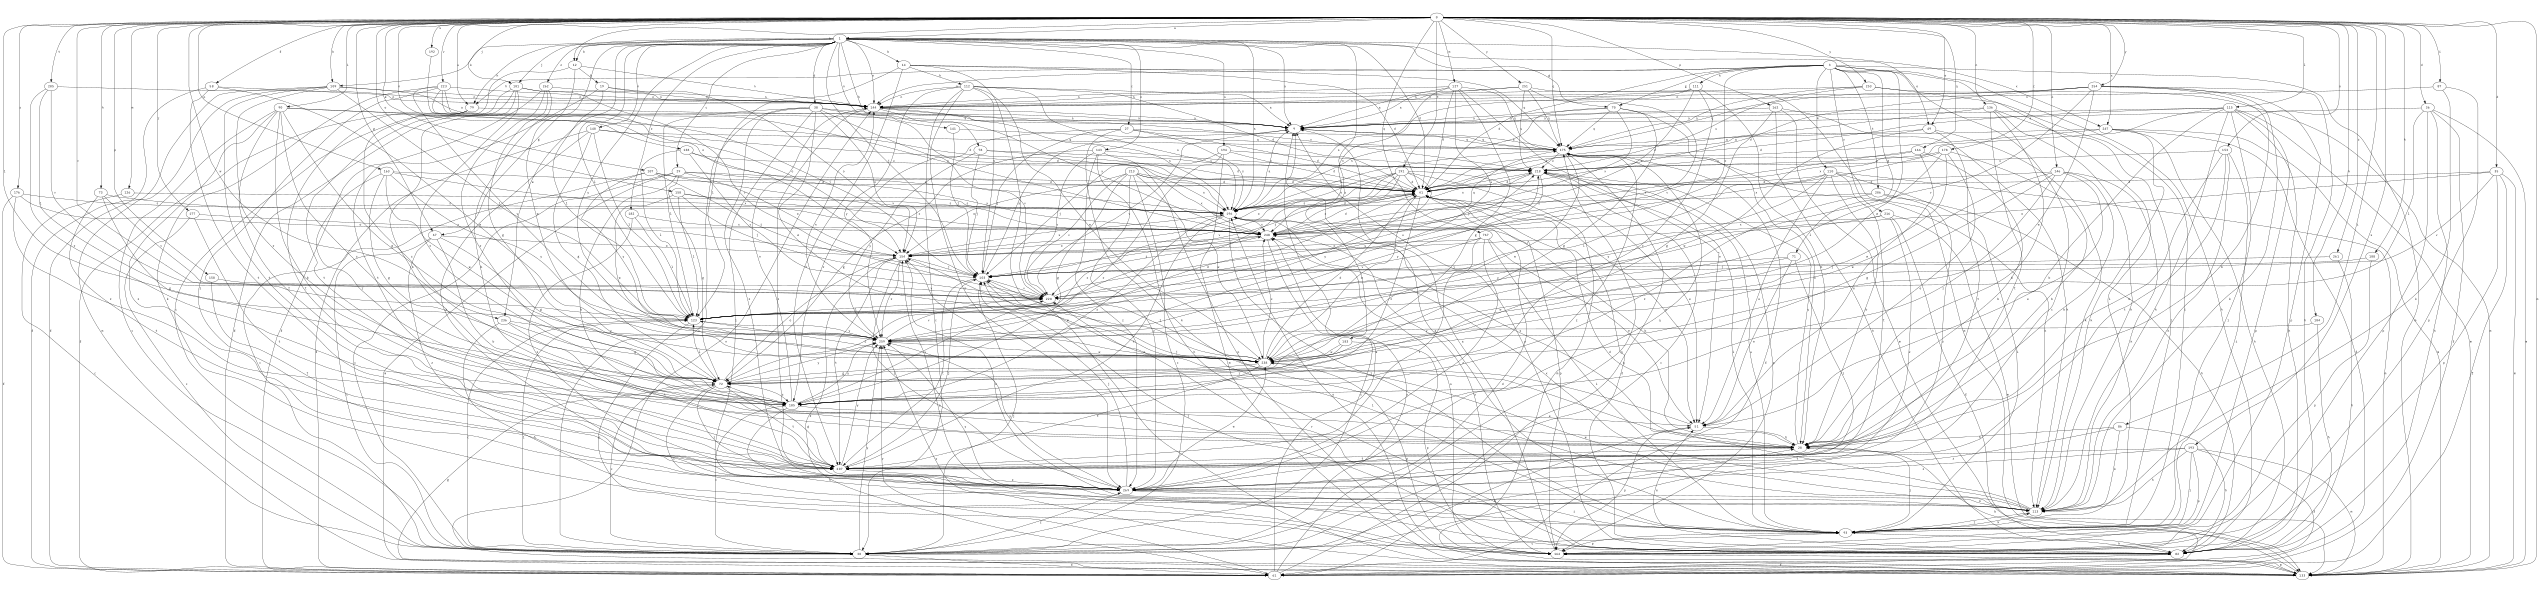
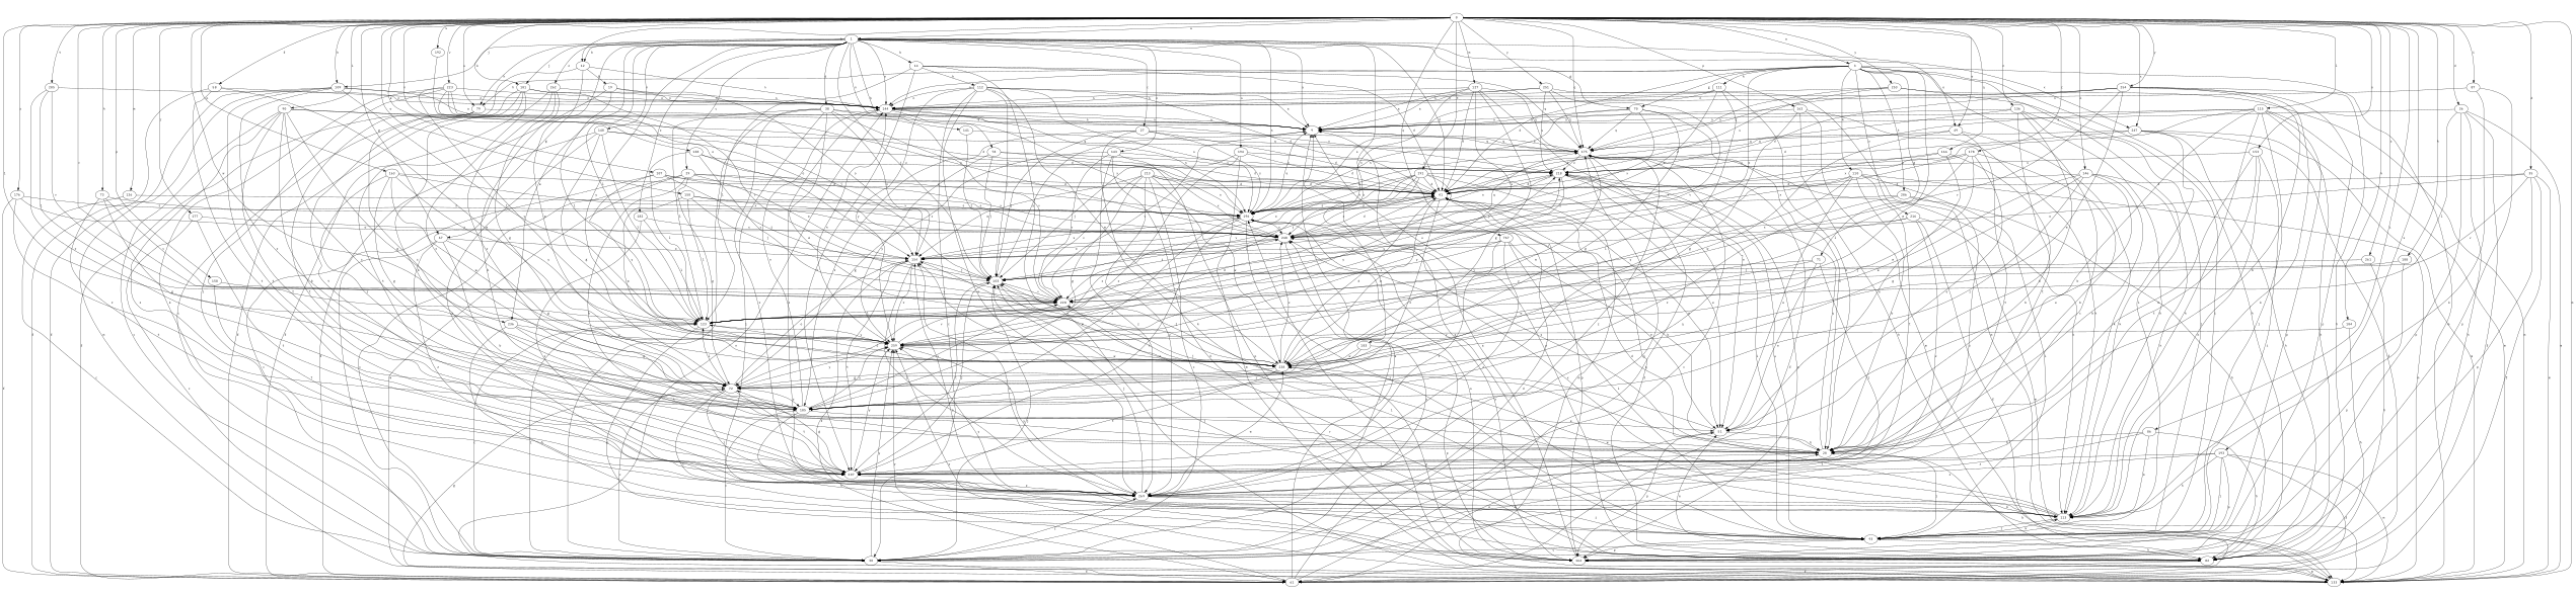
  strict digraph {
    fontname="IBM Plex Mono"
    node [fontname="IBM Plex Mono"]
    edge [fontname="IBM Plex Mono"]
    0
    1
    3
    12
    35
    36
    49
    58
    67
    73
    86
    87
    90
    101
    104
    107
    108
    109
    115
    123
    126
    127
    133
    136
    138
    146
    150
    153
    158
    162
    163
    166
    n33 [label=767]
    175
    176
    177
    178
    192
    193
    n40 [label=191]
    205
    223
    228
    236
    247
    251
    253
    254
    261
    79
    9
    14
    27
    29
    38
    41
    70
    78
    103
    140
    141
    143
    144
    182
    183
    194
    196
    259
    262
    30
    71
    82
    93
    110
    111
    154
    206
    216
    238
    19
    61
    164
    207
    113
    20
    72
    269
    185
    248
    218
    51
    213
    112
    0 -> 1 [label=a]
+   0 -> 3 [label=a]
    0 -> 12 [label=b]
    0 -> 35 [label=d]
    0 -> 36 [label=d]
    0 -> 49 [label=e]
    0 -> 58 [label=f]
    0 -> 67 [label=g]
    0 -> 73 [label=h]
    0 -> 86 [label=i]
    0 -> 87 [label=i]
    0 -> 90 [label=i]
    0 -> 101 [label=j]
    0 -> 104 [label=k]
    0 -> 107 [label=k]
    0 -> 108 [label=k]
    0 -> 109 [label=k]
    0 -> 115 [label=l]
    0 -> 123 [label=l]
    0 -> 126 [label=m]
    0 -> 127 [label=m]
    0 -> 133 [label=m]
    0 -> 136 [label=n]
    0 -> 138 [label=n]
    0 -> 146 [label=o]
    0 -> 150 [label=o]
    0 -> 153 [label=o]
    0 -> 158 [label=p]
    0 -> 162 [label=p]
    0 -> 163 [label=p]
    0 -> 166 [label=q]
    0 -> n33 [label=q]
    0 -> 175 [label=q]
    0 -> 176 [label=r]
    0 -> 177 [label=r]
    0 -> 178 [label=r]
    0 -> 192 [label=s]
    0 -> 193 [label=s]
    0 -> n40 [label=t]
    0 -> 205 [label=t]
    0 -> 223 [label=v]
    0 -> 228 [label=v]
    0 -> 236 [label=w]
    0 -> 247 [label=x]
    0 -> 251 [label=y]
    0 -> 253 [label=y]
    0 -> 254 [label=y]
    0 -> 261 [label=z]
    0 -> 79 [label=u]
    1 -> 12 [label=b]
    1 -> 49 [label=e]
    1 -> 67 [label=g]
    1 -> 101 [label=j]
    1 -> 109 [label=k]
    1 -> 123 [label=l]
    1 -> 236 [label=w]
    1 -> 247 [label=x]
    1 -> 79 [label=h]
    1 -> 9 [label=a]
    1 -> 14 [label=b]
    1 -> 27 [label=c]
    1 -> 29 [label=c]
    1 -> 38 [label=d]
    1 -> 41 [label=d]
    1 -> 70 [label=g]
    1 -> 78 [label=h]
    1 -> 103 [label=j]
    1 -> 140 [label=n]
    1 -> 141 [label=n]
    1 -> 143 [label=n]
    1 -> 144 [label=n]
    1 -> 182 [label=r]
    1 -> 183 [label=r]
    1 -> 194 [label=s]
    1 -> 196 [label=s]
    1 -> 259 [label=y]
    1 -> 262 [label=z]
    3 -> 133 [label=m]
    3 -> 79 [label=h]
    3 -> 41 [label=d]
    3 -> 70 [label=g]
    3 -> 144 [label=n]
    3 -> 30 [label=c]
    3 -> 71 [label=g]
    3 -> 82 [label=h]
    3 -> 93 [label=i]
    3 -> 110 [label=k]
    3 -> 111 [label=k]
    3 -> 154 [label=o]
    3 -> 206 [label=t]
    3 -> 216 [label=u]
    3 -> 238 [label=w]
    12 -> 144 [label=n]
    12 -> 30 [label=c]
    12 -> 238 [label=w]
    12 -> 19 [label=b]
    35 -> 133 [label=m]
    35 -> 228 [label=v]
    35 -> 41 [label=d]
    35 -> 154 [label=o]
    35 -> 61 [label=f]
    35 -> 164 [label=p]
    36 -> 123 [label=l]
    36 -> 133 [label=m]
    36 -> 9 [label=a]
    36 -> 82 [label=h]
    36 -> 61 [label=f]
    36 -> 164 [label=p]
    49 -> 175 [label=q]
    49 -> 238 [label=w]
    49 -> 207 [label=t]
    49 -> 113 [label=k]
    58 -> 144 [label=n]
    58 -> 238 [label=w]
    58 -> 61 [label=f]
    58 -> 207 [label=t]
    67 -> 30 [label=c]
    67 -> 154 [label=o]
    67 -> 20 [label=b]
    67 -> 72 [label=g]
    67 -> 269 [label=z]
    73 -> 228 [label=v]
    73 -> 196 [label=s]
    73 -> 207 [label=t]
    73 -> 72 [label=g]
    86 -> 82 [label=h]
    86 -> 113 [label=k]
    86 -> 20 [label=b]
    86 -> 269 [label=z]
    87 -> 144 [label=n]
    87 -> 164 [label=p]
    87 -> 113 [label=k]
    90 -> 9 [label=a]
    90 -> 41 [label=d]
    90 -> 30 [label=c]
    90 -> 207 [label=t]
    90 -> 20 [label=b]
    90 -> 72 [label=g]
    90 -> 269 [label=z]
    90 -> 185 [label=r]
    101 -> 228 [label=v]
    101 -> 144 [label=n]
    101 -> 61 [label=f]
    101 -> 207 [label=t]
    101 -> 20 [label=b]
    101 -> 185 [label=r]
    104 -> 259 [label=y]
    104 -> 82 [label=h]
    107 -> 41 [label=d]
    107 -> 103 [label=j]
    107 -> 259 [label=y]
    107 -> 30 [label=c]
    107 -> 248 [label=x]
    108 -> 103 [label=j]
    108 -> 164 [label=p]
    109 -> 123 [label=l]
    109 -> 133 [label=m]
    109 -> 9 [label=a]
    109 -> 144 [label=n]
    109 -> 61 [label=f]
    109 -> 207 [label=t]
    109 -> 185 [label=r]
    115 -> 133 [label=m]
    115 -> 9 [label=a]
    115 -> 41 [label=d]
    115 -> 82 [label=h]
    115 -> 93 [label=i]
    115 -> 164 [label=p]
    115 -> 113 [label=k]
    115 -> 20 [label=b]
    115 -> 248 [label=x]
    123 -> 259 [label=y]
    123 -> 30 [label=c]
    123 -> 164 [label=p]
    123 -> 248 [label=x]
    123 -> 218 [label=u]
    126 -> 196 [label=s]
    126 -> 30 [label=c]
    127 -> 175 [label=q]
    127 -> 9 [label=a]
    127 -> 41 [label=d]
    127 -> 144 [label=n]
    127 -> 259 [label=y]
    127 -> 72 [label=g]
    127 -> 248 [label=x]
    127 -> 51 [label=e]
    133 -> 144 [label=n]
    133 -> 196 [label=s]
    133 -> 259 [label=y]
    133 -> 20 [label=b]
    133 -> 72 [label=g]
    136 -> 9 [label=a]
    136 -> 41 [label=d]
    136 -> 93 [label=i]
    136 -> 207 [label=t]
    136 -> 113 [label=k]
    136 -> 20 [label=b]
    138 -> 123 [label=l]
    138 -> 228 [label=v]
    138 -> 196 [label=s]
    138 -> 218 [label=u]
    146 -> 41 [label=d]
    146 -> 238 [label=w]
    146 -> 113 [label=k]
    146 -> 20 [label=b]
    146 -> 72 [label=g]
    146 -> 185 [label=r]
    146 -> 51 [label=e]
    150 -> 123 [label=l]
    150 -> 103 [label=j]
    150 -> 196 [label=s]
    150 -> 238 [label=w]
    150 -> 248 [label=x]
    153 -> 93 [label=i]
    153 -> 207 [label=t]
    153 -> 113 [label=k]
    153 -> 20 [label=b]
    153 -> 218 [label=u]
    158 -> 228 [label=v]
    158 -> 207 [label=t]
    162 -> 133 [label=m]
    162 -> 9 [label=a]
    162 -> 82 [label=h]
    162 -> 113 [label=k]
    162 -> 72 [label=g]
    163 -> 41 [label=d]
    163 -> 259 [label=y]
    163 -> 238 [label=w]
    163 -> 72 [label=g]
    163 -> 185 [label=r]
    163 -> 248 [label=x]
    166 -> 20 [label=b]
    166 -> 248 [label=x]
    166 -> 218 [label=u]
    166 -> 51 [label=e]
    n33 -> 228 [label=v]
    n33 -> 93 [label=i]
    n33 -> 154 [label=o]
    n33 -> 207 [label=t]
    n33 -> 269 [label=z]
    n33 -> 51 [label=e]
    175 -> 9 [label=a]
    175 -> 196 [label=s]
    175 -> 238 [label=w]
    175 -> 61 [label=f]
    175 -> 113 [label=k]
    175 -> 269 [label=z]
    175 -> 218 [label=u]
    176 -> 196 [label=s]
    176 -> 154 [label=o]
    176 -> 61 [label=f]
    176 -> 185 [label=r]
    177 -> 30 [label=c]
    177 -> 207 [label=t]
    177 -> 248 [label=x]
    178 -> 123 [label=l]
    178 -> 238 [label=w]
    178 -> 20 [label=b]
    178 -> 248 [label=x]
    178 -> 218 [label=u]
    178 -> 51 [label=e]
    192 -> 154 [label=o]
    193 -> 133 [label=m]
    193 -> 93 [label=i]
    193 -> 61 [label=f]
    193 -> 164 [label=p]
    193 -> 207 [label=t]
    193 -> 113 [label=k]
    193 -> 269 [label=z]
    n40 -> 123 [label=l]
    n40 -> 133 [label=m]
    n40 -> 228 [label=v]
    n40 -> 41 [label=d]
    n40 -> 103 [label=j]
    n40 -> 196 [label=s]
    n40 -> 259 [label=y]
    n40 -> 154 [label=o]
    n40 -> 51 [label=e]
    205 -> 123 [label=l]
    205 -> 228 [label=v]
    205 -> 144 [label=n]
    205 -> 185 [label=r]
    223 -> 103 [label=j]
    223 -> 144 [label=n]
    223 -> 259 [label=y]
    223 -> 154 [label=o]
    223 -> 113 [label=k]
    223 -> 269 [label=z]
    223 -> 248 [label=x]
    228 -> 123 [label=l]
    228 -> 218 [label=u]
    236 -> 259 [label=y]
    236 -> 82 [label=h]
    236 -> 207 [label=t]
    236 -> 72 [label=g]
    247 -> 133 [label=m]
    247 -> 175 [label=q]
    247 -> 41 [label=d]
    247 -> 82 [label=h]
    247 -> 61 [label=f]
    247 -> 113 [label=k]
    251 -> 133 [label=m]
    251 -> 175 [label=q]
    251 -> 228 [label=v]
    251 -> 9 [label=a]
    251 -> 144 [label=n]
    251 -> 218 [label=u]
    253 -> 133 [label=m]
    253 -> 175 [label=q]
    253 -> 144 [label=n]
    253 -> 93 [label=i]
    253 -> 218 [label=u]
    254 -> 175 [label=q]
    254 -> 228 [label=v]
    254 -> 41 [label=d]
    254 -> 144 [label=n]
    254 -> 82 [label=h]
    254 -> 238 [label=w]
    254 -> 164 [label=p]
    254 -> 113 [label=k]
    254 -> 20 [label=b]
    261 -> 103 [label=j]
    261 -> 82 [label=h]
    79 -> 9 [label=a]
    79 -> 61 [label=f]
    79 -> 207 [label=t]
    79 -> 185 [label=r]
    9 -> 175 [label=q]
    9 -> 228 [label=v]
    14 -> 123 [label=l]
    14 -> 133 [label=m]
    14 -> 175 [label=q]
    14 -> 41 [label=d]
    14 -> 207 [label=t]
    14 -> 112 [label=k]
    27 -> 175 [label=q]
    27 -> 41 [label=d]
    27 -> 103 [label=j]
    27 -> 196 [label=s]
    27 -> 113 [label=k]
    27 -> 185 [label=r]
    29 -> 133 [label=m]
    29 -> 41 [label=d]
    29 -> 30 [label=c]
    29 -> 154 [label=o]
    29 -> 20 [label=b]
    29 -> 72 [label=g]
    29 -> 248 [label=x]
    38 -> 123 [label=l]
    38 -> 228 [label=v]
    38 -> 9 [label=a]
    38 -> 196 [label=s]
    38 -> 30 [label=c]
    38 -> 93 [label=i]
    38 -> 154 [label=o]
    38 -> 238 [label=w]
    38 -> 269 [label=z]
    41 -> 196 [label=s]
    41 -> 238 [label=w]
    41 -> 164 [label=p]
    41 -> 185 [label=r]
    41 -> 248 [label=x]
    41 -> 218 [label=u]
    41 -> 51 [label=e]
    70 -> 175 [label=q]
    70 -> 9 [label=a]
    70 -> 196 [label=s]
    70 -> 20 [label=b]
    70 -> 72 [label=g]
    70 -> 248 [label=x]
    78 -> 41 [label=d]
    78 -> 103 [label=j]
    78 -> 259 [label=y]
    78 -> 218 [label=u]
    103 -> 228 [label=v]
    103 -> 9 [label=a]
    103 -> 93 [label=i]
    103 -> 207 [label=t]
    140 -> 123 [label=l]
    140 -> 175 [label=q]
    140 -> 41 [label=d]
    140 -> 61 [label=f]
    140 -> 72 [label=g]
    140 -> 269 [label=z]
    141 -> 175 [label=q]
    141 -> 103 [label=j]
    143 -> 228 [label=v]
    143 -> 82 [label=h]
    143 -> 164 [label=p]
    143 -> 72 [label=g]
    143 -> 269 [label=z]
    143 -> 218 [label=u]
    144 -> 9 [label=a]
    144 -> 196 [label=s]
    144 -> 269 [label=z]
    144 -> 248 [label=x]
    144 -> 218 [label=u]
    182 -> 123 [label=l]
    182 -> 269 [label=z]
    182 -> 248 [label=x]
    183 -> 238 [label=w]
    183 -> 164 [label=p]
    183 -> 185 [label=r]
    194 -> 133 [label=m]
    194 -> 41 [label=d]
    194 -> 103 [label=j]
    194 -> 185 [label=r]
    194 -> 218 [label=u]
    196 -> 9 [label=a]
    196 -> 41 [label=d]
    196 -> 93 [label=i]
    196 -> 207 [label=t]
    196 -> 20 [label=b]
    196 -> 185 [label=r]
    196 -> 248 [label=x]
    259 -> 228 [label=v]
    259 -> 41 [label=d]
    259 -> 144 [label=n]
    259 -> 238 [label=w]
    262 -> 144 [label=n]
    262 -> 61 [label=f]
    262 -> 20 [label=b]
    262 -> 72 [label=g]
    262 -> 185 [label=r]
    30 -> 123 [label=l]
    30 -> 175 [label=q]
    30 -> 103 [label=j]
    30 -> 259 [label=y]
    30 -> 61 [label=f]
    30 -> 20 [label=b]
    30 -> 269 [label=z]
    30 -> 248 [label=x]
    71 -> 103 [label=j]
    71 -> 238 [label=w]
    71 -> 269 [label=z]
    71 -> 51 [label=e]
    82 -> 228 [label=v]
    82 -> 9 [label=a]
    82 -> 41 [label=d]
    82 -> 103 [label=j]
    82 -> 61 [label=f]
    82 -> 51 [label=e]
    93 -> 9 [label=a]
    93 -> 30 [label=c]
    93 -> 82 [label=h]
    93 -> 164 [label=p]
    93 -> 113 [label=k]
    93 -> 218 [label=u]
    110 -> 123 [label=l]
    110 -> 133 [label=m]
    110 -> 41 [label=d]
    110 -> 259 [label=y]
    110 -> 93 [label=i]
    110 -> 207 [label=t]
    110 -> 20 [label=b]
    110 -> 51 [label=e]
    111 -> 144 [label=n]
    111 -> 196 [label=s]
    111 -> 20 [label=b]
    111 -> 185 [label=r]
    111 -> 248 [label=x]
    154 -> 103 [label=j]
    154 -> 196 [label=s]
    154 -> 259 [label=r]
    154 -> 61 [label=f]
    154 -> 207 [label=t]
    154 -> 269 [label=z]
    206 -> 196 [label=s]
    206 -> 82 [label=h]
    206 -> 269 [label=z]
    206 -> 185 [label=r]
    216 -> 133 [label=m]
    216 -> 259 [label=y]
    216 -> 61 [label=f]
    216 -> 269 [label=z]
    216 -> 248 [label=x]
    238 -> 123 [label=l]
    238 -> 41 [label=d]
    238 -> 103 [label=j]
    238 -> 154 [label=o]
    238 -> 164 [label=p]
    238 -> 207 [label=t]
    238 -> 72 [label=g]
    238 -> 248 [label=x]
    19 -> 123 [label=l]
    19 -> 144 [label=n]
    19 -> 154 [label=o]
    19 -> 207 [label=t]
    61 -> 175 [label=q]
    61 -> 9 [label=a]
    61 -> 41 [label=d]
    61 -> 259 [label=y]
    61 -> 51 [label=e]
    164 -> 133 [label=m]
    164 -> 9 [label=a]
    164 -> 196 [label=s]
    164 -> 154 [label=o]
    164 -> 248 [label=x]
    207 -> 103 [label=j]
    207 -> 259 [label=y]
    207 -> 72 [label=g]
    207 -> 269 [label=z]
    113 -> 41 [label=d]
    113 -> 259 [label=y]
    113 -> 93 [label=i]
    113 -> 154 [label=o]
    113 -> 238 [label=w]
    113 -> 248 [label=x]
    20 -> 196 [label=s]
    20 -> 93 [label=i]
    20 -> 154 [label=o]
    20 -> 207 [label=t]
    20 -> 218 [label=u]
    72 -> 123 [label=l]
    72 -> 259 [label=y]
    72 -> 30 [label=c]
    72 -> 93 [label=i]
    72 -> 154 [label=o]
    72 -> 207 [label=t]
    72 -> 269 [label=z]
    72 -> 185 [label=r]
    269 -> 175 [label=q]
    269 -> 103 [label=j]
    269 -> 259 [label=y]
    269 -> 93 [label=i]
    269 -> 238 [label=w]
    269 -> 113 [label=k]
    185 -> 228 [label=v]
    185 -> 144 [label=n]
    185 -> 259 [label=y]
    185 -> 30 [label=c]
    185 -> 82 [label=h]
    185 -> 51 [label=e]
    248 -> 175 [label=q]
    248 -> 41 [label=d]
    248 -> 103 [label=j]
    248 -> 30 [label=c]
    248 -> 154 [label=o]
    218 -> 41 [label=d]
    218 -> 196 [label=s]
    218 -> 259 [label=y]
    218 -> 30 [label=c]
    218 -> 93 [label=i]
    218 -> 164 [label=p]
    51 -> 103 [label=j]
    51 -> 164 [label=p]
    51 -> 20 [label=b]
    213 -> 228 [label=v]
    213 -> 41 [label=d]
    213 -> 196 [label=s]
    213 -> 30 [label=c]
    213 -> 154 [label=o]
    213 -> 238 [label=w]
    213 -> 72 [label=g]
    213 -> 269 [label=z]
    213 -> 248 [label=x]
    112 -> 9 [label=a]
    112 -> 41 [label=d]
    112 -> 103 [label=j]
    112 -> 144 [label=n]
    112 -> 196 [label=s]
    112 -> 259 [label=y]
    112 -> 30 [label=c]
    112 -> 238 [label=w]
    112 -> 269 [label=z]
  }
